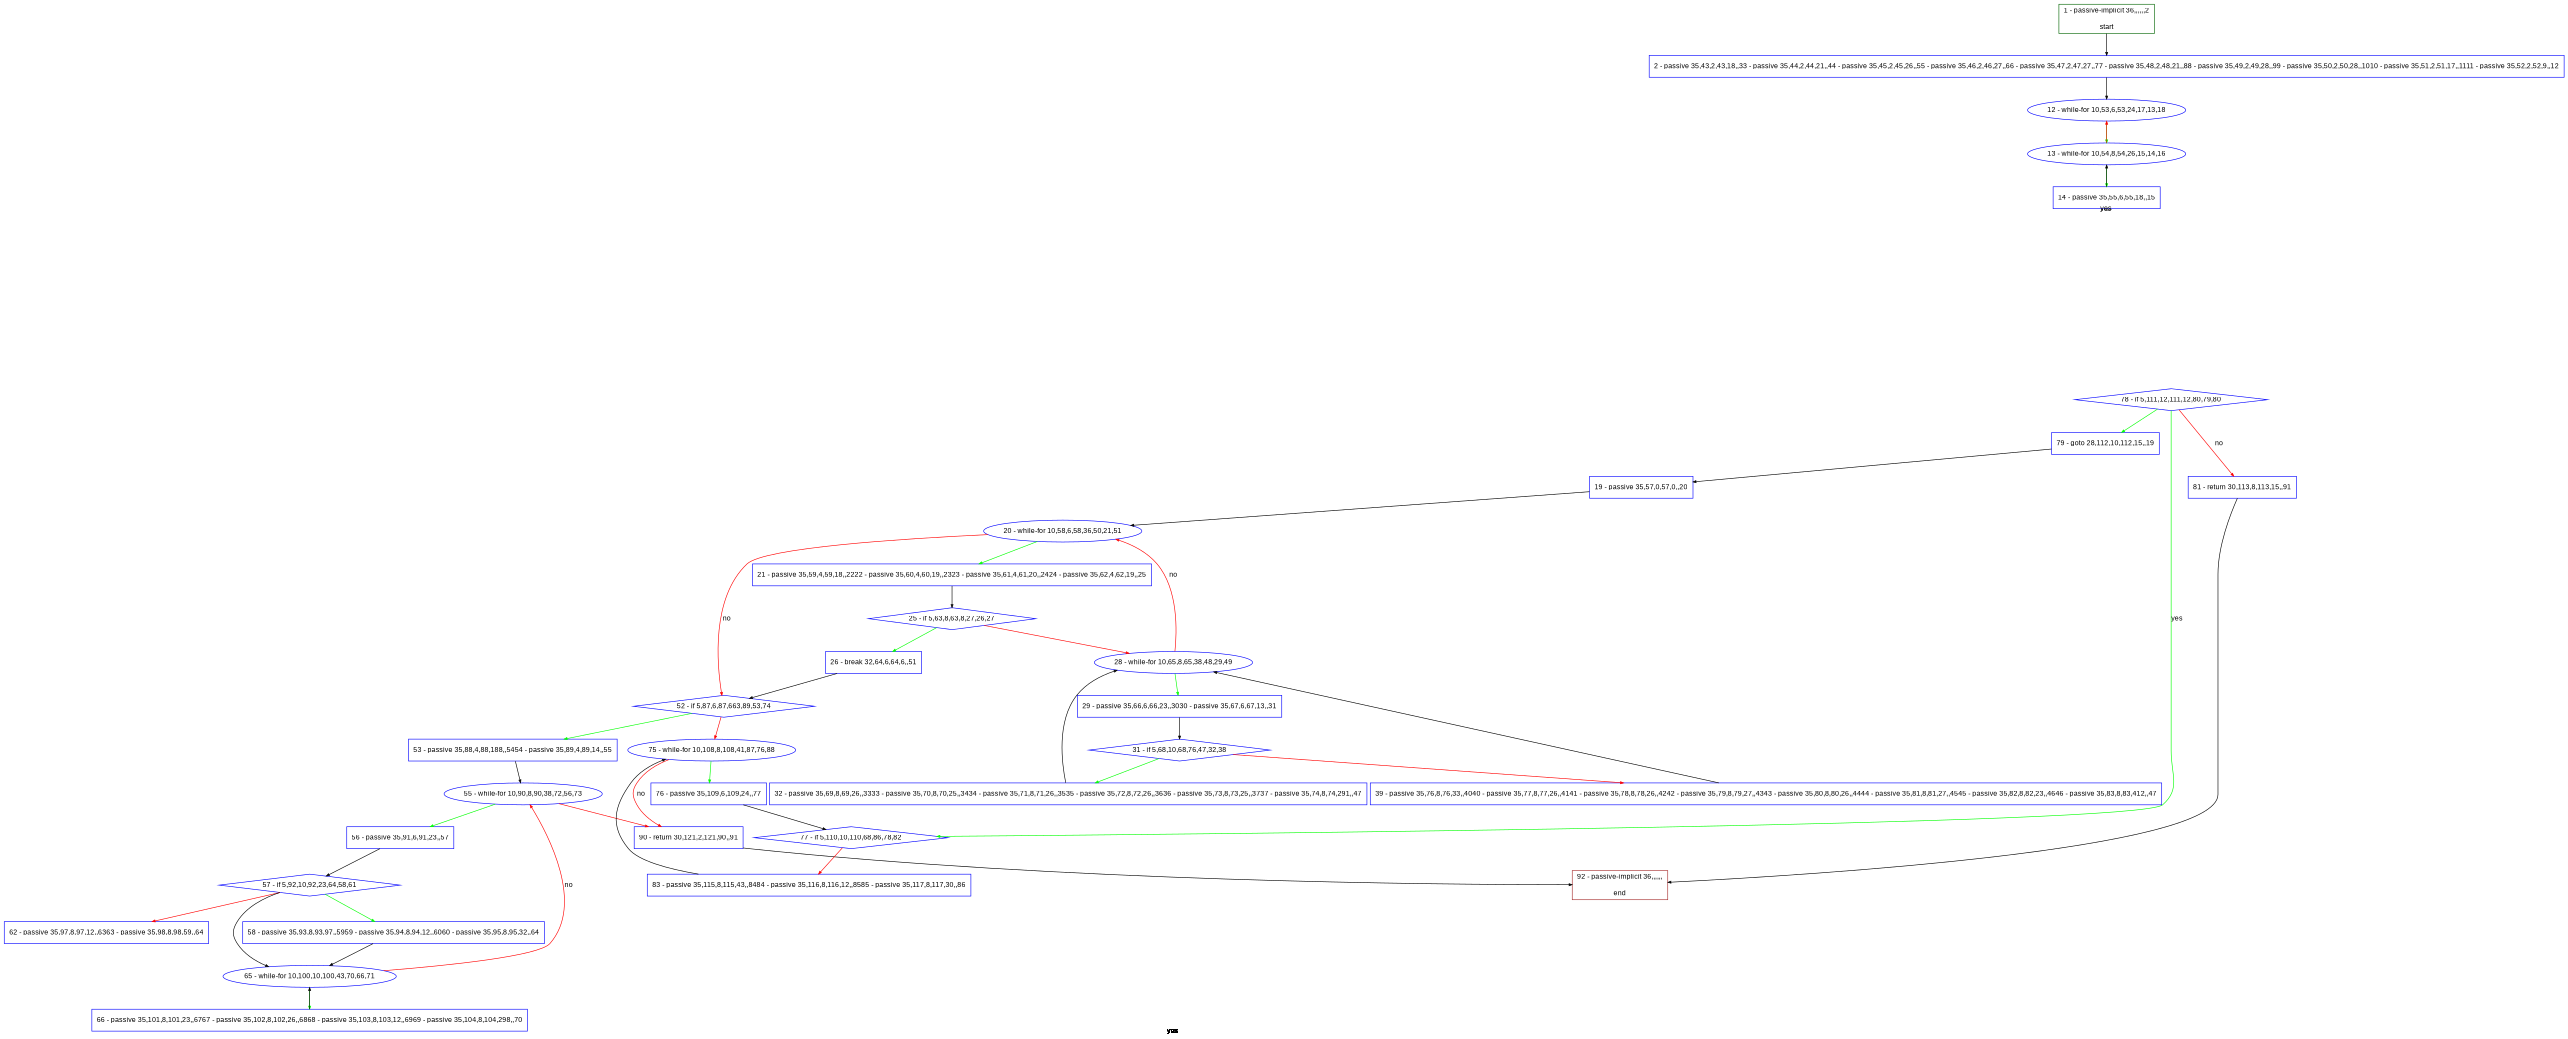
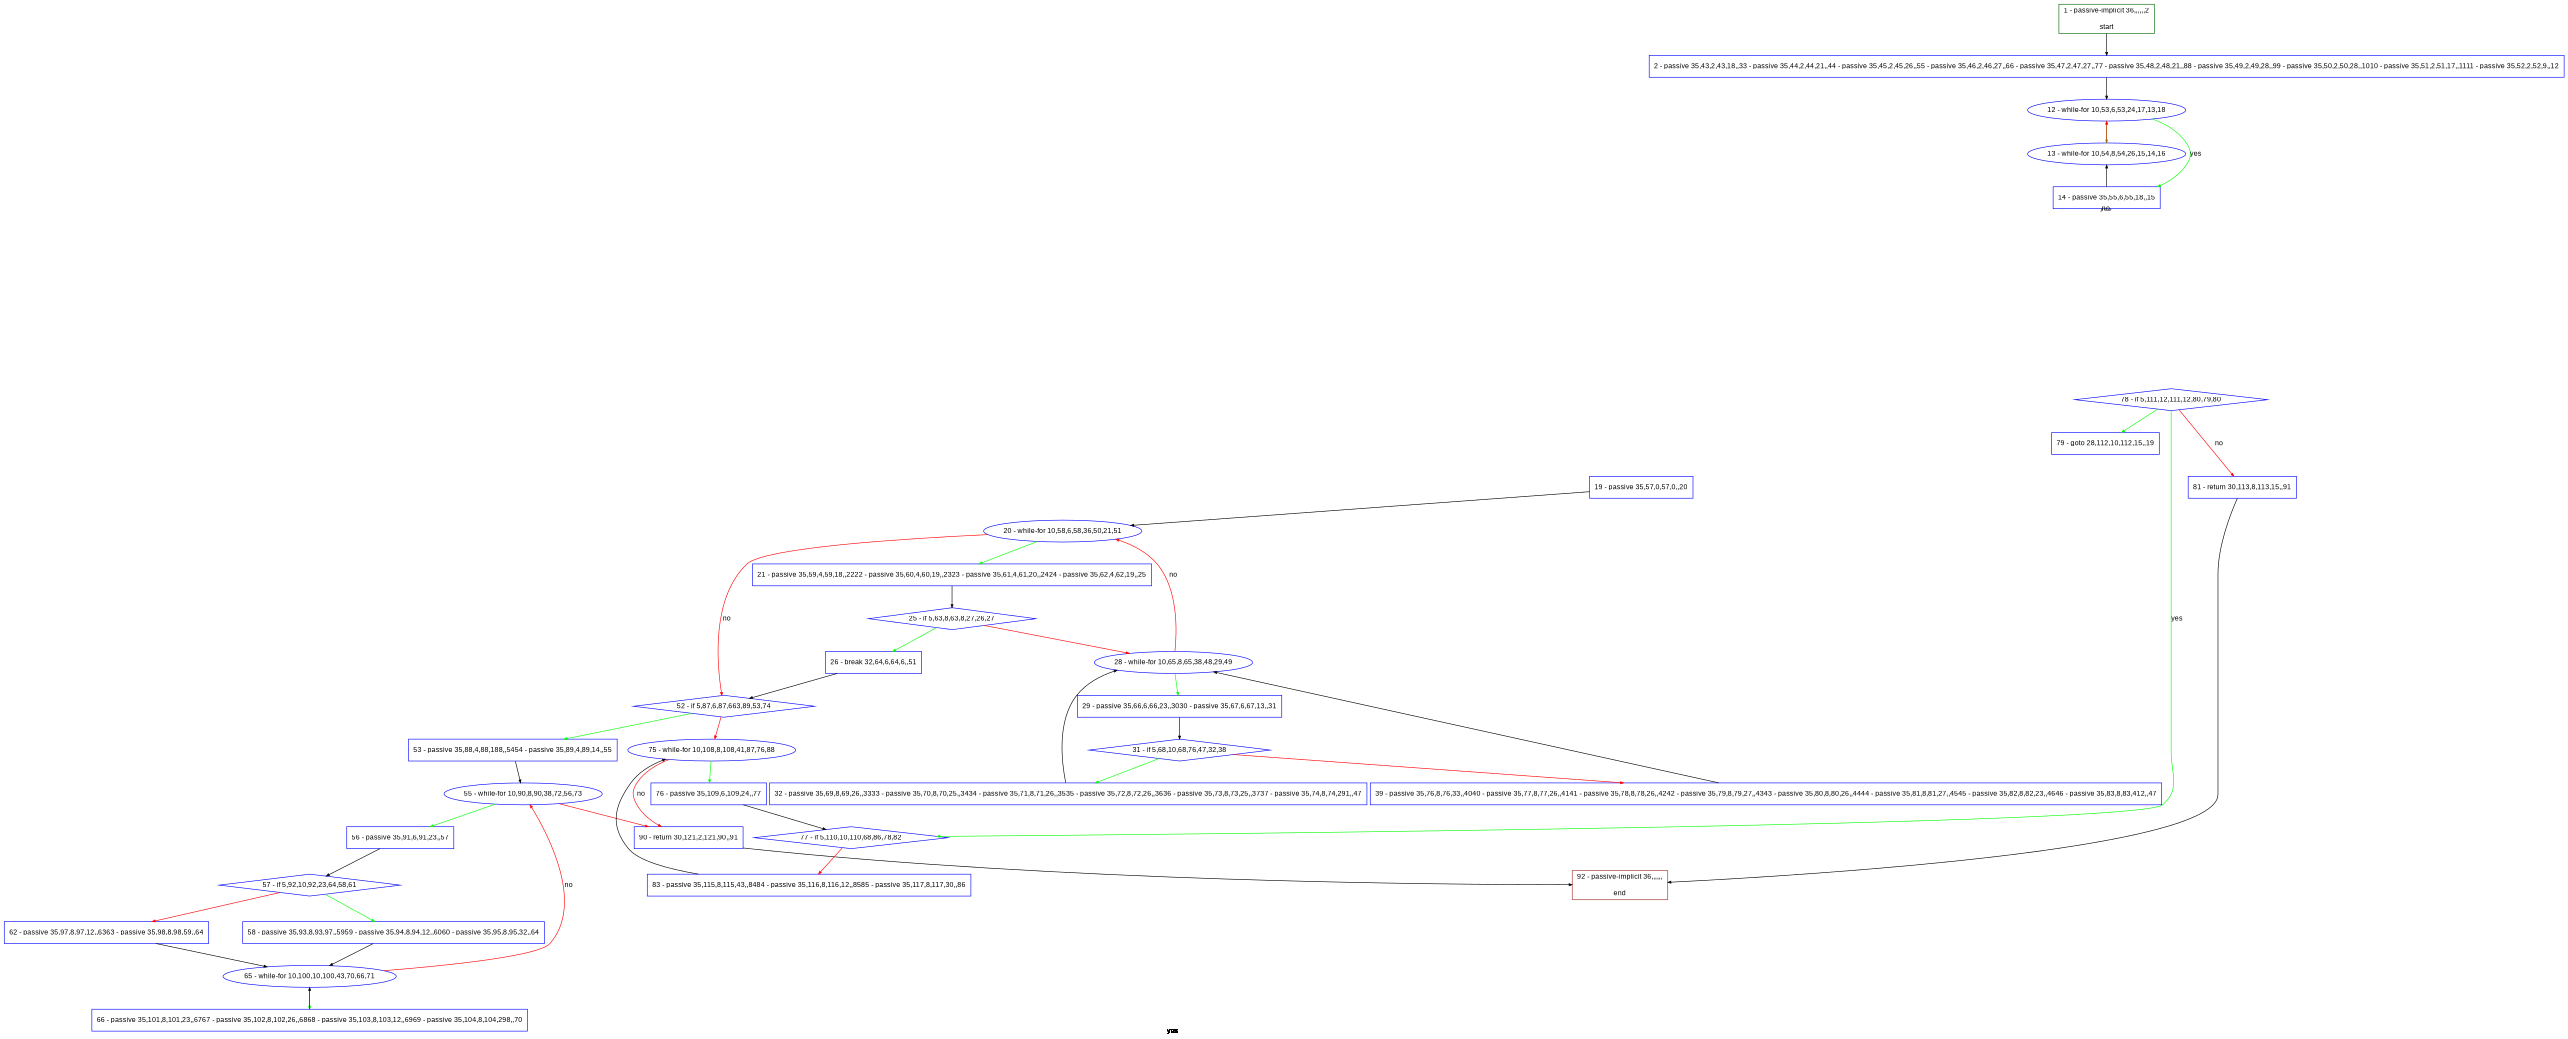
  digraph {
    bgcolor=white
    compound=true
    fillcolor="#FFFFCC"
    fontname=Arial
    fontsize=12
    pack=true
    packmode=clust
    style="rounded,filled"
    node [color="#0000ff" compound=true fillcolor="#ffffff" fixedsize=false fontname=Arial fontsize=12 node_initialized=no shape=box style=filled]
    edge [arrowhead=normal arrowsize=0.5 arrowtail=none color="#000000" compound=true dir=forward fontcolor=black fontname=Arial fontsize=12]
    n1 [label="2 - passive 35,43,2,43,18,,33 - passive 35,44,2,44,21,,44 - passive 35,45,2,45,26,,55 - passive 35,46,2,46,27,,66 - passive 35,47,2,47,27,,77 - passive 35,48,2,48,21,,88 - passive 35,49,2,49,28,,99 - passive 35,50,2,50,28,,1010 - passive 35,51,2,51,17,,1111 - passive 35,52,2,52,9,,12"]
    n2 [label="12 - while-for 10,53,6,53,24,17,13,18" shape=oval]
    n3 [label="13 - while-for 10,54,8,54,26,15,14,16" shape=oval]
    n4 [color="#006400" label="1 - passive-implicit 36,,,,,,2\n\nstart"]
    n5 [label="14 - passive 35,55,6,55,18,,15"]
    n6 [label="19 - passive 35,57,0,57,0,,20"]
    n7 [label="20 - while-for 10,58,6,58,36,50,21,51" shape=oval]
    n8 [label="21 - passive 35,59,4,59,18,,2222 - passive 35,60,4,60,19,,2323 - passive 35,61,4,61,20,,2424 - passive 35,62,4,62,19,,25"]
    n9 [label="52 - if 5,87,6,87,663,89,53,74" shape=diamond]
    n10 [label="25 - if 5,63,8,63,8,27,26,27" shape=diamond]
    n11 [label="53 - passive 35,88,4,88,188,,5454 - passive 35,89,4,89,14,,55"]
    n12 [label="75 - while-for 10,108,8,108,41,87,76,88" shape=oval]
    n13 [label="26 - break 32,64,6,64,6,,51"]
    n14 [label="28 - while-for 10,65,8,65,38,48,29,49" shape=oval]
    n15 [label="55 - while-for 10,90,8,90,38,72,56,73" shape=oval]
    n16 [label="90 - return 30,121,2,121,90,,91"]
    n17 [label="76 - passive 35,109,6,109,24,,77"]
    n18 [label="29 - passive 35,66,6,66,23,,3030 - passive 35,67,6,67,13,,31"]
    n19 [label="31 - if 5,68,10,68,76,47,32,38" shape=diamond]
    n20 [label="32 - passive 35,69,8,69,26,,3333 - passive 35,70,8,70,25,,3434 - passive 35,71,8,71,26,,3535 - passive 35,72,8,72,26,,3636 - passive 35,73,8,73,25,,3737 - passive 35,74,8,74,291,,47"]
    n21 [label="39 - passive 35,76,8,76,33,,4040 - passive 35,77,8,77,26,,4141 - passive 35,78,8,78,26,,4242 - passive 35,79,8,79,27,,4343 - passive 35,80,8,80,26,,4444 - passive 35,81,8,81,27,,4545 - passive 35,82,8,82,23,,4646 - passive 35,83,8,83,412,,47"]
    n22 [label="56 - passive 35,91,6,91,23,,57"]
    n23 [color="#a52a2a" label="92 - passive-implicit 36,,,,,,\n\nend"]
    n24 [label="77 - if 5,110,10,110,68,86,78,82" shape=diamond]
    n25 [label="57 - if 5,92,10,92,23,64,58,61" shape=diamond]
    n26 [label="58 - passive 35,93,8,93,97,,5959 - passive 35,94,8,94,12,,6060 - passive 35,95,8,95,32,,64"]
    n27 [label="62 - passive 35,97,8,97,12,,6363 - passive 35,98,8,98,59,,64"]
    n28 [label="65 - while-for 10,100,10,100,43,70,66,71" shape=oval]
    n29 [label="66 - passive 35,101,8,101,23,,6767 - passive 35,102,8,102,26,,6868 - passive 35,103,8,103,12,,6969 - passive 35,104,8,104,298,,70"]
    n30 [label="83 - passive 35,115,8,115,43,,8484 - passive 35,116,8,116,12,,8585 - passive 35,117,8,117,30,,86"]
    n31 [label="78 - if 5,111,12,111,12,80,79,80" shape=diamond]
    n32 [label="79 - goto 28,112,10,112,15,,19"]
    n33 [label="81 - return 30,113,8,113,15,,91"]
    n1 -> n2
    n2 -> n3 [color="#00ff00" label=yes]
    n3 -> n2 [color="#ff0000" label=no]
-   n3 -> n5 [color="#00ff00" label=yes]
+   n2 -> n5 [color="#00ff00" label=yes]
    n4 -> n1
    n5 -> n3
    n6 -> n7
    n7 -> n8 [color="#00ff00" label=yes]
    n7 -> n9 [color="#ff0000" label=no]
    n8 -> n10
    n9 -> n11 [color="#00ff00" label=yes]
    n9 -> n12 [color="#ff0000" label=no]
    n10 -> n13 [color="#00ff00" label=yes]
    n10 -> n14 [color="#ff0000" label=no]
    n11 -> n15
    n12 -> n16 [color="#ff0000" label=no]
    n12 -> n17 [color="#00ff00" label=yes]
    n13 -> n9
    n14 -> n7 [color="#ff0000" label=no]
    n14 -> n18 [color="#00ff00" label=yes]
    n15 -> n16 [color="#ff0000" label=no]
    n15 -> n22 [color="#00ff00" label=yes]
    n16 -> n23
    n17 -> n24
    n18 -> n19
    n19 -> n20 [color="#00ff00" label=yes]
    n19 -> n21 [color="#ff0000" label=no]
    n20 -> n14
    n21 -> n14
    n22 -> n25
    n24 -> n30 [color="#ff0000" label=no]
    n25 -> n26 [color="#00ff00" label=yes]
    n25 -> n27 [color="#ff0000" label=no]
    n26 -> n28
-   n25 -> n28
+   n27 -> n28
    n28 -> n15 [color="#ff0000" label=no]
    n28 -> n29 [color="#00ff00" label=yes]
    n29 -> n28
    n30 -> n12
    n31 -> n24 [color="#00ff00" label=yes]
    n31 -> n32 [color="#00ff00" label=yes]
    n31 -> n33 [color="#ff0000" label=no]
-   n32 -> n6
    n33 -> n23
  }
